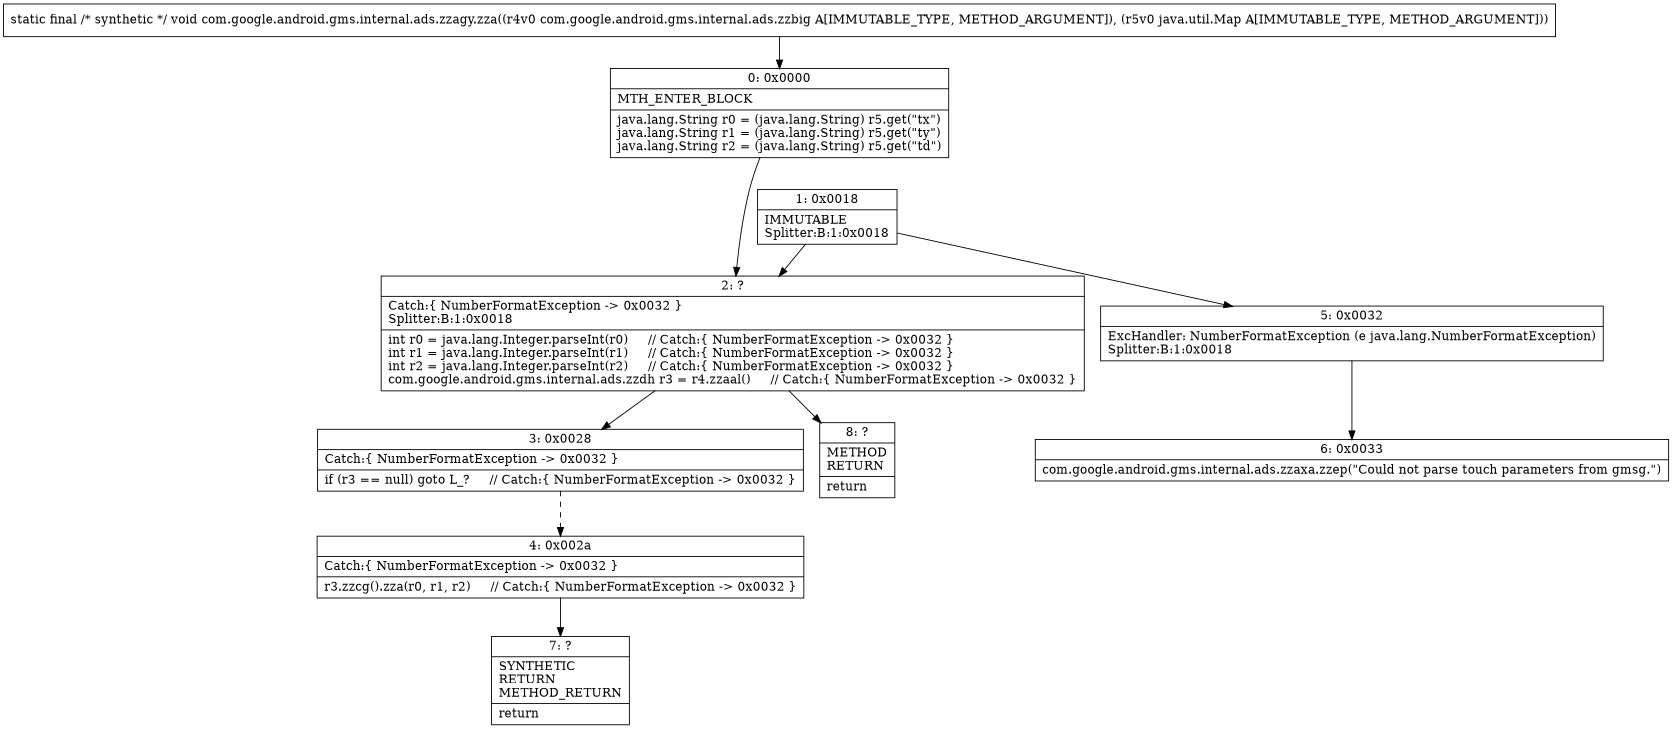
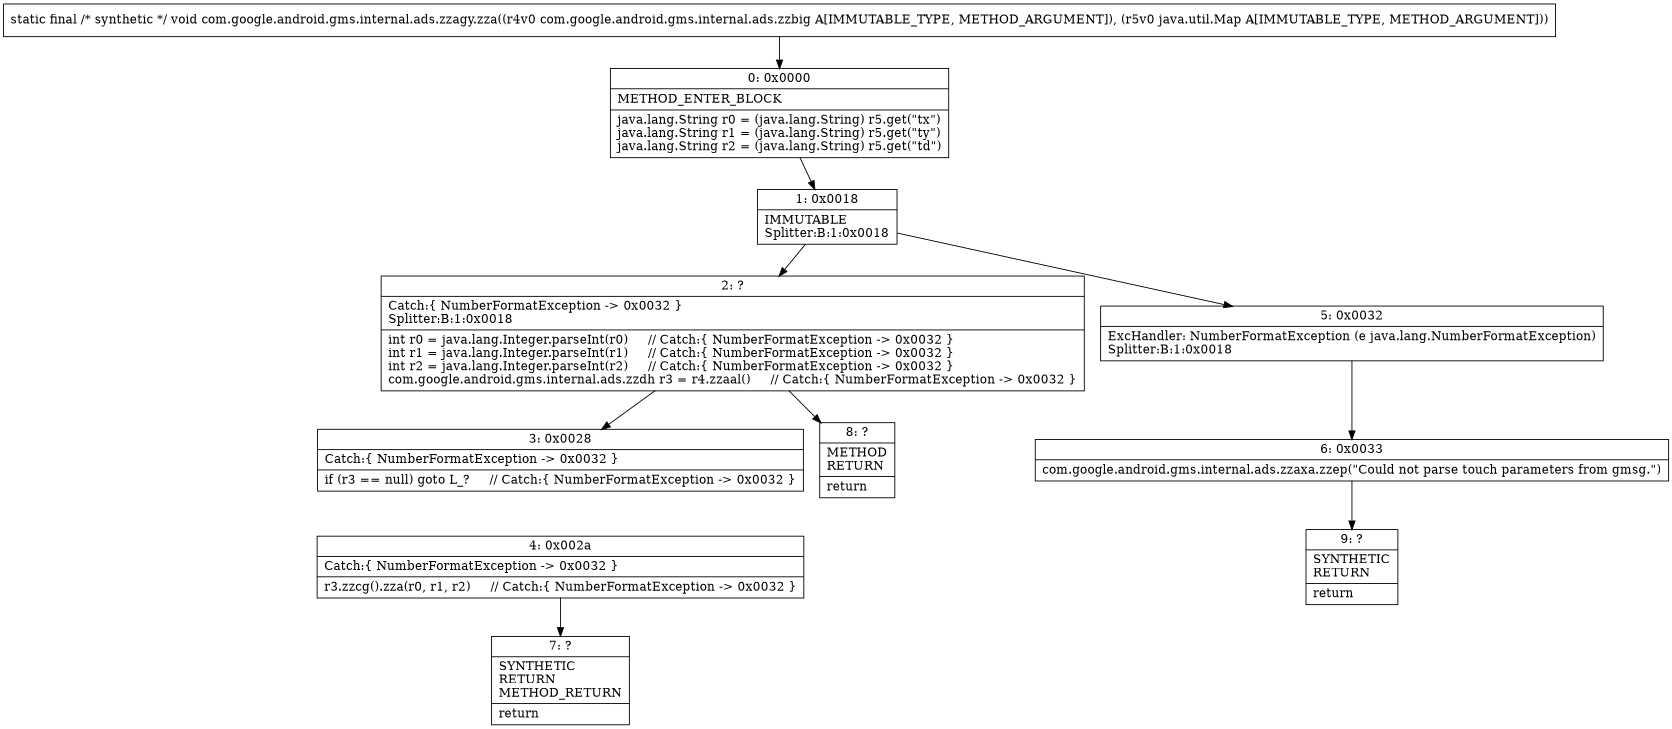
  digraph {
    node [shape=record]
-   n1 [label="{0\:\ 0x0000|MTH_ENTER_BLOCK\l|java.lang.String r0 = (java.lang.String) r5.get(\"tx\")\ljava.lang.String r1 = (java.lang.String) r5.get(\"ty\")\ljava.lang.String r2 = (java.lang.String) r5.get(\"td\")\l}"]
+   n1 [label="{0\:\ 0x0000|METHOD_ENTER_BLOCK\l|java.lang.String r0 = (java.lang.String) r5.get(\"tx\")\ljava.lang.String r1 = (java.lang.String) r5.get(\"ty\")\ljava.lang.String r2 = (java.lang.String) r5.get(\"td\")\l}"]
    n2 [label="{1\:\ 0x0018|IMMUTABLE\lSplitter:B:1:0x0018\l}"]
    n3 [label="{2\:\ ?|Catch:\{ NumberFormatException \-\> 0x0032 \}\lSplitter:B:1:0x0018\l|int r0 = java.lang.Integer.parseInt(r0)     \/\/ Catch:\{ NumberFormatException \-\> 0x0032 \}\lint r1 = java.lang.Integer.parseInt(r1)     \/\/ Catch:\{ NumberFormatException \-\> 0x0032 \}\lint r2 = java.lang.Integer.parseInt(r2)     \/\/ Catch:\{ NumberFormatException \-\> 0x0032 \}\lcom.google.android.gms.internal.ads.zzdh r3 = r4.zzaal()     \/\/ Catch:\{ NumberFormatException \-\> 0x0032 \}\l}"]
    n4 [label="{5\:\ 0x0032|ExcHandler: NumberFormatException (e java.lang.NumberFormatException)\lSplitter:B:1:0x0018\l}"]
    n5 [label="{3\:\ 0x0028|Catch:\{ NumberFormatException \-\> 0x0032 \}\l|if (r3 == null) goto L_?     \/\/ Catch:\{ NumberFormatException \-\> 0x0032 \}\l}"]
    n6 [label="{8\:\ ?|METHOD\lRETURN\l|return\l}"]
    n7 [label="{6\:\ 0x0033|com.google.android.gms.internal.ads.zzaxa.zzep(\"Could not parse touch parameters from gmsg.\")\l}"]
    n8 [label="{4\:\ 0x002a|Catch:\{ NumberFormatException \-\> 0x0032 \}\l|r3.zzcg().zza(r0, r1, r2)     \/\/ Catch:\{ NumberFormatException \-\> 0x0032 \}\l}"]
    n9 [label="{7\:\ ?|SYNTHETIC\lRETURN\lMETHOD_RETURN\l|return\l}"]
+   n10 [label="{9\:\ ?|SYNTHETIC\lRETURN\l|return\l}"]
    n11 [label="{static final \/* synthetic *\/ void com.google.android.gms.internal.ads.zzagy.zza((r4v0 com.google.android.gms.internal.ads.zzbig A[IMMUTABLE_TYPE, METHOD_ARGUMENT]), (r5v0 java.util.Map A[IMMUTABLE_TYPE, METHOD_ARGUMENT])) }"]
-   n1 -> n3
+   n1 -> n2
    n2 -> n3
    n2 -> n4
    n3 -> n5
    n3 -> n6
    n4 -> n7
-   n5 -> n8 [style=dashed]
+   n7 -> n10
    n8 -> n9
    n11 -> n1
  }
